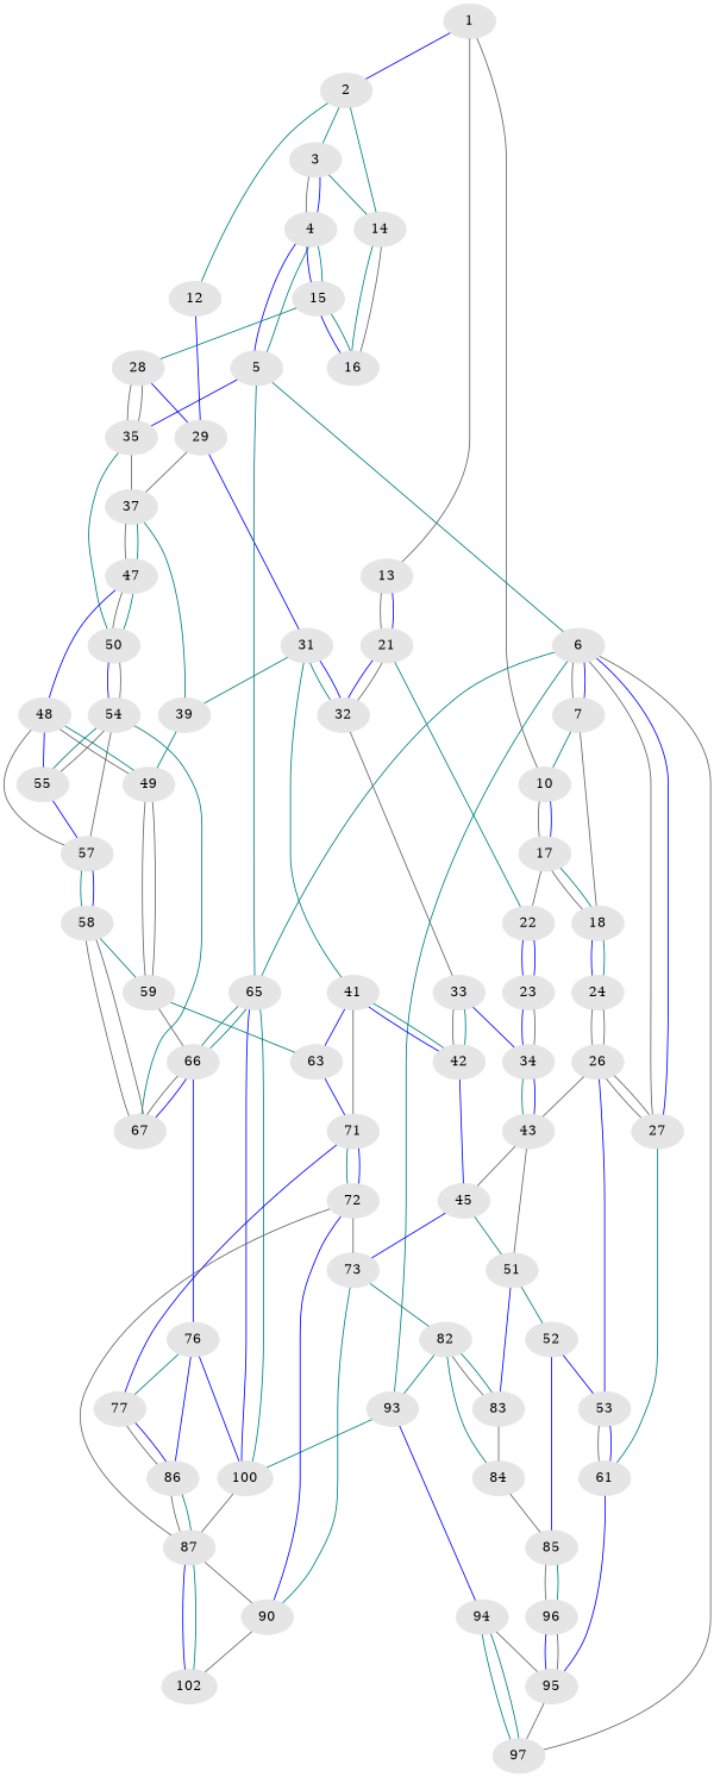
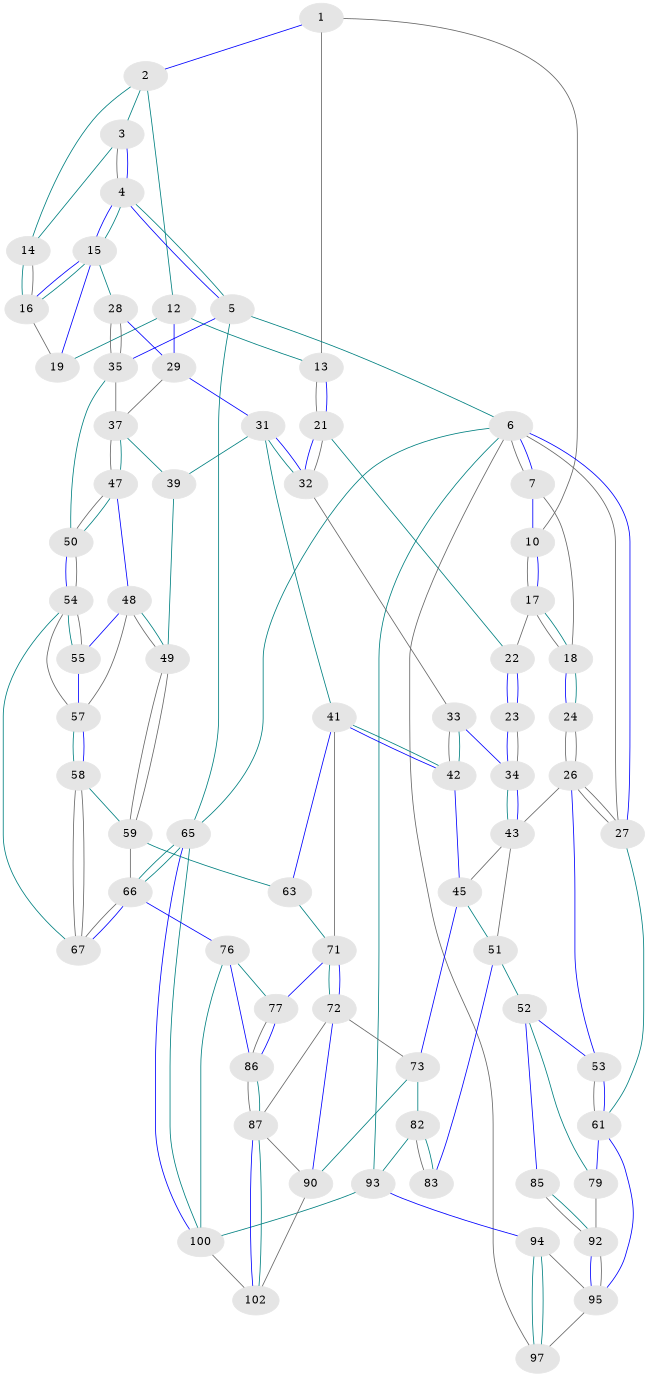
  graph {
    node [color=gray90 style=filled]
    edge [color=gray40]
    1 [super="+9"]
    2 [super="+11"]
    10
    13
    3
    12 [super="+20"]
    14
    17
    21
    4
+   19
    29 [super="+30"]
    16
    5
    15 [super="+25"]
    6 [super="+96"]
    35 [super="+36"]
    65
    28
    7 [super="+8"]
    27
    93 [super="+104"]
    97
    37 [super="+38"]
    50
    66 [super="+75"]
    100 [super="+103"]
    18
    61 [super="+80"]
    94
    24
    22
    31 [super="+40"]
    32
    23
    26 [super="+44"]
    33
    34
    43 [super="+46"]
    53
    45 [super="+69"]
    51 [super="+70"]
+   79
    95 [super="+98"]
    39
    41 [super="+64"]
    47
    49
    42
    63
    71 [super="+74"]
    54 [super="+68"]
    48 [super="+56"]
    59 [super="+62"]
    72 [super="+89"]
    77
    73 [super="+81"]
    52 [super="+78"]
    83
    90 [super="+101"]
    82 [super="+91"]
    55
    57 [super="+60"]
    58
    67
    85
-   84
-   92 [label=96]
+   92
    76 [super="+99"]
    102
    86
    87 [super="+88"]
    1 -- 2 [color=blue]
    1 -- 10
    1 -- 13
    2 -- 3 [color=teal]
    2 -- 12 [color=teal]
    2 -- 14 [color=teal]
    10 -- 17
    10 -- 17 [color=blue]
    13 -- 21
    13 -- 21 [color=blue]
    3 -- 14 [color=teal]
    3 -- 4
    3 -- 4 [color=blue]
+   12 -- 13 [color=teal]
+   12 -- 19 [color=teal]
    12 -- 29 [color=blue]
    14 -- 16 [color=teal]
    14 -- 16
    17 -- 18
    17 -- 18 [color=teal]
    17 -- 22
    21 -- 22 [color=teal]
    21 -- 32 [color=blue]
    21 -- 32
    4 -- 5 [color=blue]
    4 -- 5 [color=teal]
    4 -- 15 [color=blue]
    4 -- 15 [color=teal]
    29 -- 37
    29 -- 31 [color=blue]
+   16 -- 19
    5 -- 6 [color=teal]
    5 -- 35 [color=blue]
    5 -- 65 [color=teal]
+   15 -- 19 [color=blue]
    15 -- 16 [color=blue]
    15 -- 16 [color=teal]
    15 -- 28 [color=teal]
    6 -- 65 [color=teal]
    6 -- 7
    6 -- 7 [color=blue]
    6 -- 27
    6 -- 27 [color=blue]
    6 -- 93 [color=teal]
    6 -- 97
    35 -- 37
    35 -- 50 [color=teal]
    65 -- 66 [color=teal]
    65 -- 66 [color=teal]
    65 -- 100 [color=blue]
    65 -- 100 [color=teal]
    28 -- 29 [color=blue]
    28 -- 35
    28 -- 35
-   7 -- 10 [color=teal]
+   7 -- 10 [color=blue]
    7 -- 18
    27 -- 61 [color=teal]
    93 -- 100 [color=teal]
    93 -- 94 [color=blue]
    37 -- 39 [color=teal]
    37 -- 47
    37 -- 47 [color=teal]
    50 -- 54 [color=blue]
    50 -- 54
    66 -- 67
    66 -- 67 [color=blue]
    66 -- 76 [color=blue]
-   100 -- 87
+   100 -- 102
    18 -- 24 [color=blue]
    18 -- 24 [color=teal]
+   61 -- 79 [color=blue]
    61 -- 95 [color=blue]
    94 -- 97 [color=teal]
    94 -- 97 [color=teal]
    94 -- 95
    24 -- 26
    24 -- 26
    22 -- 23 [color=blue]
    22 -- 23 [color=blue]
    31 -- 32 [color=teal]
    31 -- 32 [color=blue]
    31 -- 39 [color=teal]
    31 -- 41 [color=teal]
    32 -- 33
    23 -- 34 [color=blue]
    23 -- 34
    26 -- 27
    26 -- 27
    26 -- 43
    26 -- 53 [color=blue]
    33 -- 34 [color=blue]
    33 -- 42
    33 -- 42 [color=teal]
    34 -- 43 [color=teal]
    34 -- 43 [color=blue]
    43 -- 45
    43 -- 51
    53 -- 61
    53 -- 61 [color=blue]
    45 -- 51 [color=teal]
    45 -- 73 [color=blue]
    51 -- 52 [color=teal]
    51 -- 83 [color=blue]
+   79 -- 92
    95 -- 97
    39 -- 49 [color=teal]
    41 -- 42 [color=blue]
    41 -- 42 [color=teal]
    41 -- 63 [color=blue]
    41 -- 71
    47 -- 50
    47 -- 50 [color=teal]
    47 -- 48 [color=blue]
    49 -- 59
    49 -- 59
    42 -- 45 [color=blue]
-   63 -- 71 [color=blue]
+   63 -- 71 [color=teal]
    71 -- 72 [color=teal]
    71 -- 72 [color=blue]
    71 -- 77 [color=blue]
    54 -- 55 [color=teal]
    54 -- 55
    54 -- 57
    54 -- 67 [color=teal]
    48 -- 49
    48 -- 49 [color=teal]
    48 -- 55 [color=blue]
    48 -- 57
    59 -- 66
    59 -- 63 [color=teal]
    72 -- 73
    72 -- 90 [color=blue]
    72 -- 87
    77 -- 86
    77 -- 86 [color=blue]
    73 -- 90 [color=teal]
    73 -- 82 [color=teal]
    52 -- 53 [color=blue]
+   52 -- 79 [color=teal]
    52 -- 85 [color=blue]
-   83 -- 84
    90 -- 102
    82 -- 93 [color=teal]
    82 -- 83
    82 -- 83 [color=teal]
-   82 -- 84 [color=teal]
    55 -- 57 [color=blue]
    57 -- 58 [color=teal]
    57 -- 58 [color=blue]
    58 -- 59 [color=teal]
    58 -- 67
    58 -- 67
    85 -- 92
    85 -- 92 [color=teal]
-   84 -- 85
    92 -- 95 [color=blue]
    92 -- 95
-   76 -- 100 [color=blue]
+   76 -- 100 [color=teal]
    76 -- 77 [color=teal]
    76 -- 86 [color=blue]
    86 -- 87
    86 -- 87 [color=teal]
    87 -- 90
    87 -- 102 [color=blue]
    87 -- 102 [color=teal]
  }
